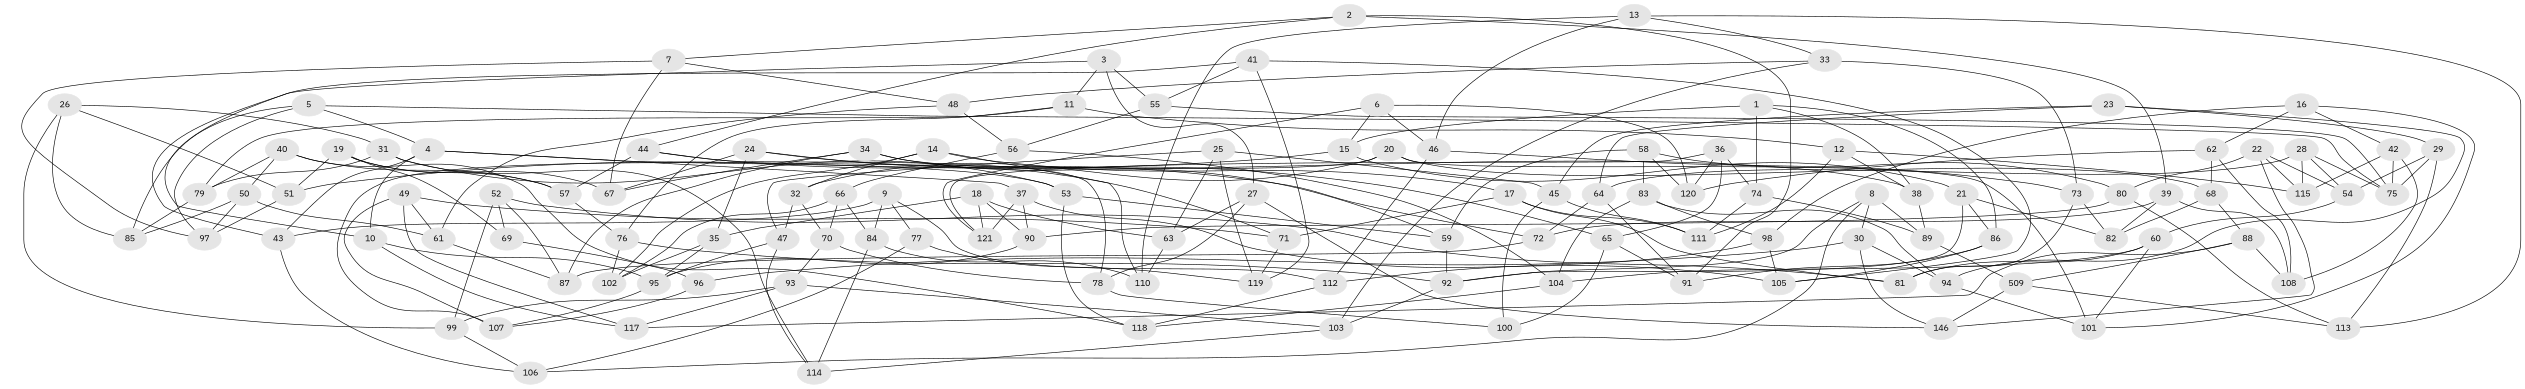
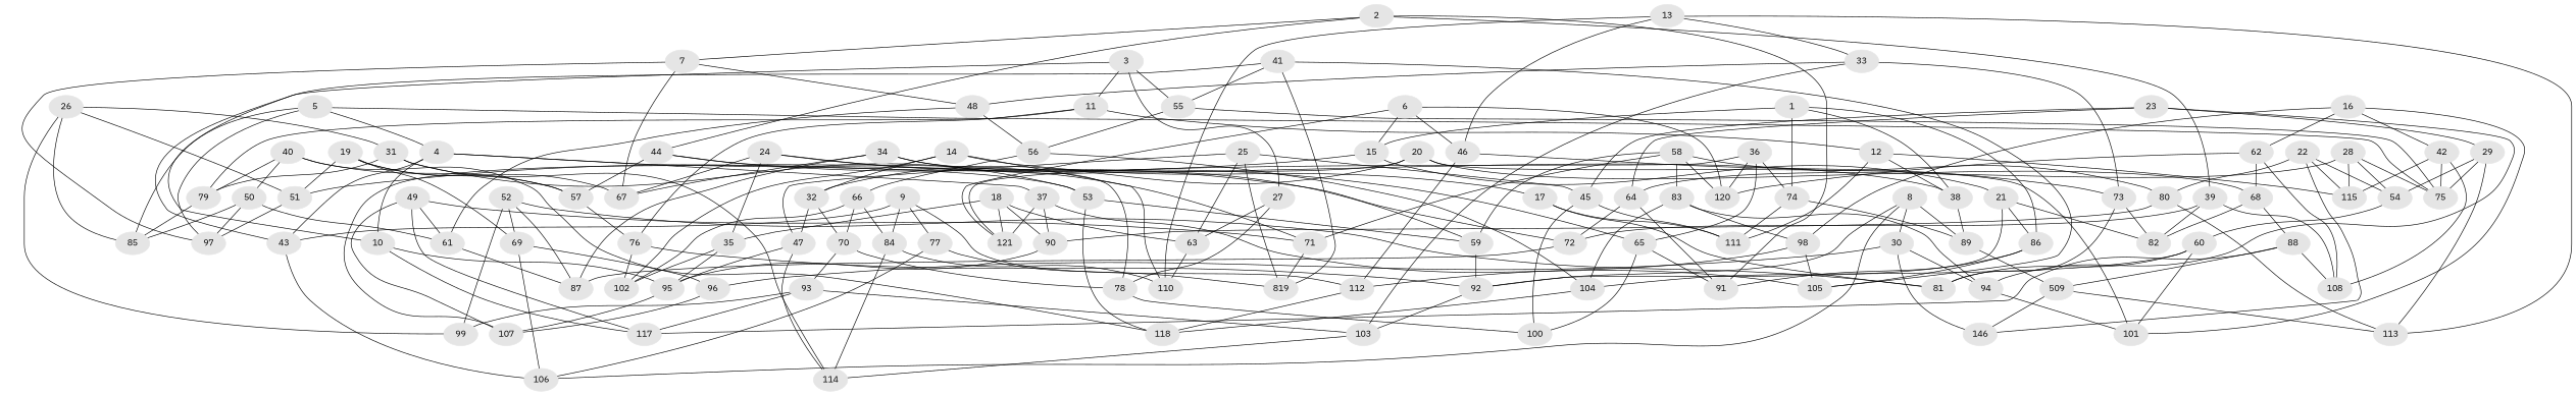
  graph {
    fontname="IBM Plex Sans"
    node [color=gray90 fontname="IBM Plex Sans" style=filled]
    edge [fontname="IBM Plex Sans"]
    1
    15
    38
    74
    86
    21
    51
    89
    111
    91
    105
    2
    7
    39
    44
    97
    48
    67
    82
    72
    108
    57
    78
    3
    10
    11
    27
    55
    95
    117
    12
    76
    79
    63
    n35 [label=146]
    75
    56
    4
    37
    43
    53
    121
    90
    106
    59
    118
    5
    85
    69
    96
    6
    46
    120
    112
    73
    61
    8
    30
    92
    94
    n61 [label=509]
    103
    9
    77
    84
-   119
+   119 [label=819]
    110
    114
    107
    115
    102
    13
    33
    113
    14
    17
    32
    71
    81
    47
    70
    16
    42
    62
    98
    101
    68
    18
    35
    19
    20
    88
    22
    54
    80
    60
    23
    29
    45
    64
    100
    24
    65
    25
    26
    31
    99
    28
    93
    34
    87
    36
    40
    50
    41
    66
    104
    49
    52
    58
    83
    1 -- 15
    1 -- 38
    1 -- 74
    1 -- 86
    15 -- 21
    15 -- 51
    38 -- 89
    74 -- 89
    74 -- 111
    86 -- 91
    86 -- 105
    21 -- 86
    21 -- 82
    21 -- 92
    51 -- 97
    89 -- n61
    2 -- 91
    2 -- 7
    2 -- 39
    2 -- 44
    7 -- 97
    7 -- 48
    7 -- 67
    39 -- 82
    39 -- 72
    39 -- 108
    44 -- 72
    44 -- 57
    44 -- 78
    48 -- 56
    48 -- 61
    72 -- 87
    57 -- 76
    78 -- 100
    3 -- 10
    3 -- 11
    3 -- 27
    3 -- 55
    10 -- 95
    10 -- 117
    11 -- 12
    11 -- 76
    11 -- 79
    27 -- 78
    27 -- 63
-   27 -- n35
    55 -- 75
    55 -- 56
    95 -- 107
    12 -- 38
    12 -- 111
    12 -- 115
    76 -- 92
    76 -- 102
    79 -- 85
    63 -- 110
    56 -- 66
    56 -- 104
    4 -- 10
    4 -- 37
    4 -- 43
    4 -- 53
    37 -- 105
    37 -- 121
    37 -- 90
    43 -- 106
    53 -- 59
    53 -- 118
    90 -- 95
    59 -- 92
    5 -- 97
    5 -- 75
    5 -- 4
    5 -- 85
    69 -- 96
    96 -- 107
    6 -- 15
    6 -- 121
    6 -- 46
    6 -- 120
    46 -- 112
    46 -- 73
    112 -- 118
    73 -- 82
    73 -- 81
    61 -- 87
    8 -- 89
    8 -- 106
    8 -- 30
    8 -- 92
    30 -- n35
    30 -- 96
    30 -- 94
    92 -- 103
    94 -- 101
    n61 -- n35
    n61 -- 113
    103 -- 114
    9 -- 43
    9 -- 112
    9 -- 77
    9 -- 84
    77 -- 106
    77 -- 119
    84 -- 110
    84 -- 114
    13 -- 46
    13 -- 110
    13 -- 33
    13 -- 113
    33 -- 48
    33 -- 73
    33 -- 103
    14 -- 110
    14 -- 102
    14 -- 17
    14 -- 32
    17 -- 111
-   17 -- 71
+   58 -- 71
    17 -- 81
    32 -- 47
    32 -- 70
    71 -- 119
    47 -- 95
    47 -- 114
    70 -- 78
    70 -- 93
    16 -- 42
    16 -- 62
    16 -- 98
    16 -- 101
    42 -- 108
    42 -- 75
    42 -- 115
    62 -- 108
    62 -- 120
    62 -- 68
    98 -- 105
    98 -- 112
    68 -- 82
    68 -- 88
    18 -- 63
    18 -- 121
    18 -- 90
    18 -- 35
    35 -- 95
    35 -- 102
    19 -- 51
    19 -- 67
    19 -- 57
    19 -- 69
    20 -- 107
    20 -- 32
    20 -- 101
    20 -- 68
    88 -- 108
    88 -- 117
    88 -- n61
    22 -- n35
    22 -- 115
    22 -- 54
    22 -- 80
    54 -- 60
    80 -- 90
    80 -- 113
    60 -- 81
    60 -- 101
    60 -- 104
    23 -- 94
    23 -- 29
    23 -- 45
    23 -- 64
    29 -- 75
    29 -- 113
    29 -- 54
    45 -- 111
    45 -- 100
    64 -- 91
    64 -- 72
    24 -- 67
    24 -- 71
    24 -- 35
    24 -- 65
    65 -- 91
    65 -- 100
    25 -- 63
    25 -- 119
    25 -- 47
    25 -- 45
    26 -- 51
    26 -- 85
    26 -- 31
    26 -- 99
    31 -- 79
    31 -- 53
    31 -- 114
-   99 -- 106
+   69 -- 106
    28 -- 75
    28 -- 115
    28 -- 54
    28 -- 64
    93 -- 117
    93 -- 103
    93 -- 99
    34 -- 38
    34 -- 67
    34 -- 59
    34 -- 87
    36 -- 74
    36 -- 121
    36 -- 120
    36 -- 65
    40 -- 57
    40 -- 79
    40 -- 118
    40 -- 50
    50 -- 97
    50 -- 85
    50 -- 61
    41 -- 105
    41 -- 55
    41 -- 43
    41 -- 119
    66 -- 84
    66 -- 102
    66 -- 70
    104 -- 118
    49 -- 117
    49 -- 61
    49 -- 107
    49 -- 71
    52 -- 69
    52 -- 81
    52 -- 99
    52 -- 87
    58 -- 59
    58 -- 120
    58 -- 80
    58 -- 83
    83 -- 94
    83 -- 98
    83 -- 104
  }
